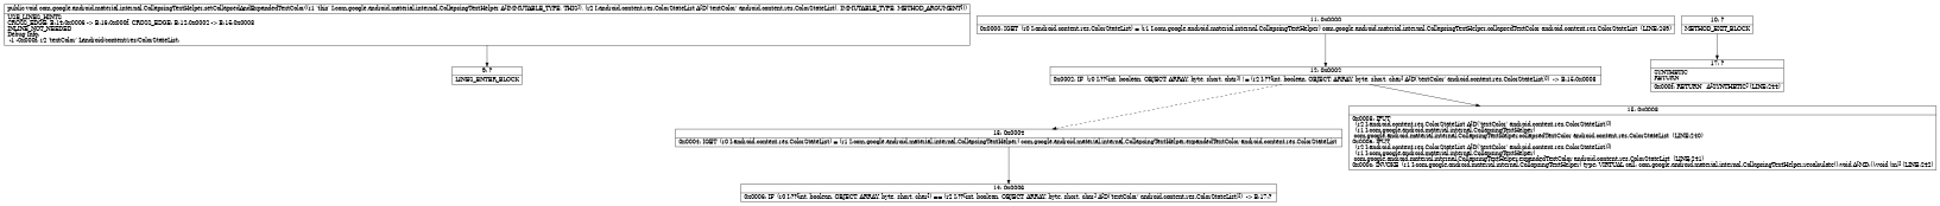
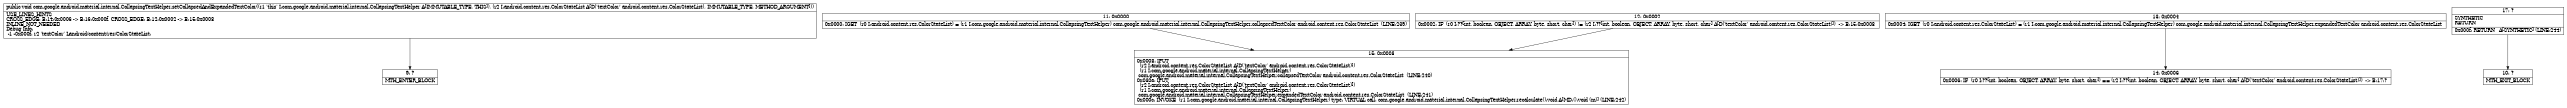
  digraph {
    node [shape=record]
-   n1 [label="{9\:\ ?|LINES_ENTER_BLOCK\l}"]
+   n1 [label="{9\:\ ?|MTH_ENTER_BLOCK\l}"]
    n2 [label="{11\:\ 0x0000|0x0000: IGET  (r0 I:android.content.res.ColorStateList) = (r1 I:com.google.android.material.internal.CollapsingTextHelper) com.google.android.material.internal.CollapsingTextHelper.collapsedTextColor android.content.res.ColorStateList  (LINE:239)\l}"]
    n3 [label="{12\:\ 0x0002|0x0002: IF  (r0 I:??[int, boolean, OBJECT, ARRAY, byte, short, char]) != (r2 I:??[int, boolean, OBJECT, ARRAY, byte, short, char] A[D('textColor' android.content.res.ColorStateList)])  \-\> B:15:0x0008 \l}"]
    n4 [label="{13\:\ 0x0004|0x0004: IGET  (r0 I:android.content.res.ColorStateList) = (r1 I:com.google.android.material.internal.CollapsingTextHelper) com.google.android.material.internal.CollapsingTextHelper.expandedTextColor android.content.res.ColorStateList \l}"]
-   n5 [label="{15\:\ 0x0008|0x0008: IPUT  \l  (r2 I:android.content.res.ColorStateList A[D('textColor' android.content.res.ColorStateList)])\l  (r1 I:com.google.android.material.internal.CollapsingTextHelper)\l com.google.android.material.internal.CollapsingTextHelper.collapsedTextColor android.content.res.ColorStateList  (LINE:240)\l0x000a: IPUT  \l  (r2 I:android.content.res.ColorStateList A[D('textColor' android.content.res.ColorStateList)])\l  (r1 I:com.google.android.material.internal.CollapsingTextHelper)\l com.google.android.material.internal.CollapsingTextHelper.expandedTextColor android.content.res.ColorStateList  (LINE:241)\l0x000c: INVOKE  (r1 I:com.google.android.material.internal.CollapsingTextHelper) type: VIRTUAL call: com.google.android.material.internal.CollapsingTextHelper.recalculate():void A[MD:():void (m)] (LINE:242)\l}"]
+   n5 [label="{15\:\ 0x0008|0x0008: IPUT  \l  (r2 I:android.content.res.ColorStateList A[D('textColor' android.content.res.ColorStateList)])\l  (r1 I:com.google.android.material.internal.CollapsingTextHelper)\l com.google.android.material.internal.CollapsingTextHelper.collapsedTextColor android.content.res.ColorStateList  (LINE:240)\l0x030a: IPUT  \l  (r2 I:android.content.res.ColorStateList A[D('textColor' android.content.res.ColorStateList)])\l  (r1 I:com.google.android.material.internal.CollapsingTextHelper)\l com.google.android.material.internal.CollapsingTextHelper.expandedTextColor android.content.res.ColorStateList  (LINE:241)\l0x000c: INVOKE  (r1 I:com.google.android.material.internal.CollapsingTextHelper) type: VIRTUAL call: com.google.android.material.internal.CollapsingTextHelper.recalculate():void A[MD:():void (m)] (LINE:242)\l}"]
    n6 [label="{14\:\ 0x0006|0x0006: IF  (r0 I:??[int, boolean, OBJECT, ARRAY, byte, short, char]) == (r2 I:??[int, boolean, OBJECT, ARRAY, byte, short, char] A[D('textColor' android.content.res.ColorStateList)])  \-\> B:17:? \l}"]
    n7 [label="{17\:\ ?|SYNTHETIC\lRETURN\l|0x000f: RETURN   A[SYNTHETIC] (LINE:244)\l}"]
-   n8 [label="{10\:\ ?|METHOD_EXIT_BLOCK\l}"]
+   n8 [label="{10\:\ ?|MTH_EXIT_BLOCK\l}"]
    n9 [label="{public void com.google.android.material.internal.CollapsingTextHelper.setCollapsedAndExpandedTextColor((r1 'this' I:com.google.android.material.internal.CollapsingTextHelper A[IMMUTABLE_TYPE, THIS]), (r2 I:android.content.res.ColorStateList A[D('textColor' android.content.res.ColorStateList), IMMUTABLE_TYPE, METHOD_ARGUMENT]))  | USE_LINES_HINTS\lCROSS_EDGE: B:14:0x0006 \-\> B:16:0x000f, CROSS_EDGE: B:12:0x0002 \-\> B:15:0x0008\lINLINE_NOT_NEEDED\lDebug Info:\l  \-1 \-0x000f: r2 'textColor' Landroid\/content\/res\/ColorStateList;\l}"]
-   n2 -> n3
-   n3 -> n4 [style=dashed]
+   n2 -> n5
    n3 -> n5
    n4 -> n6
-   n8 -> n7
+   n7 -> n8
    n9 -> n1
  }
